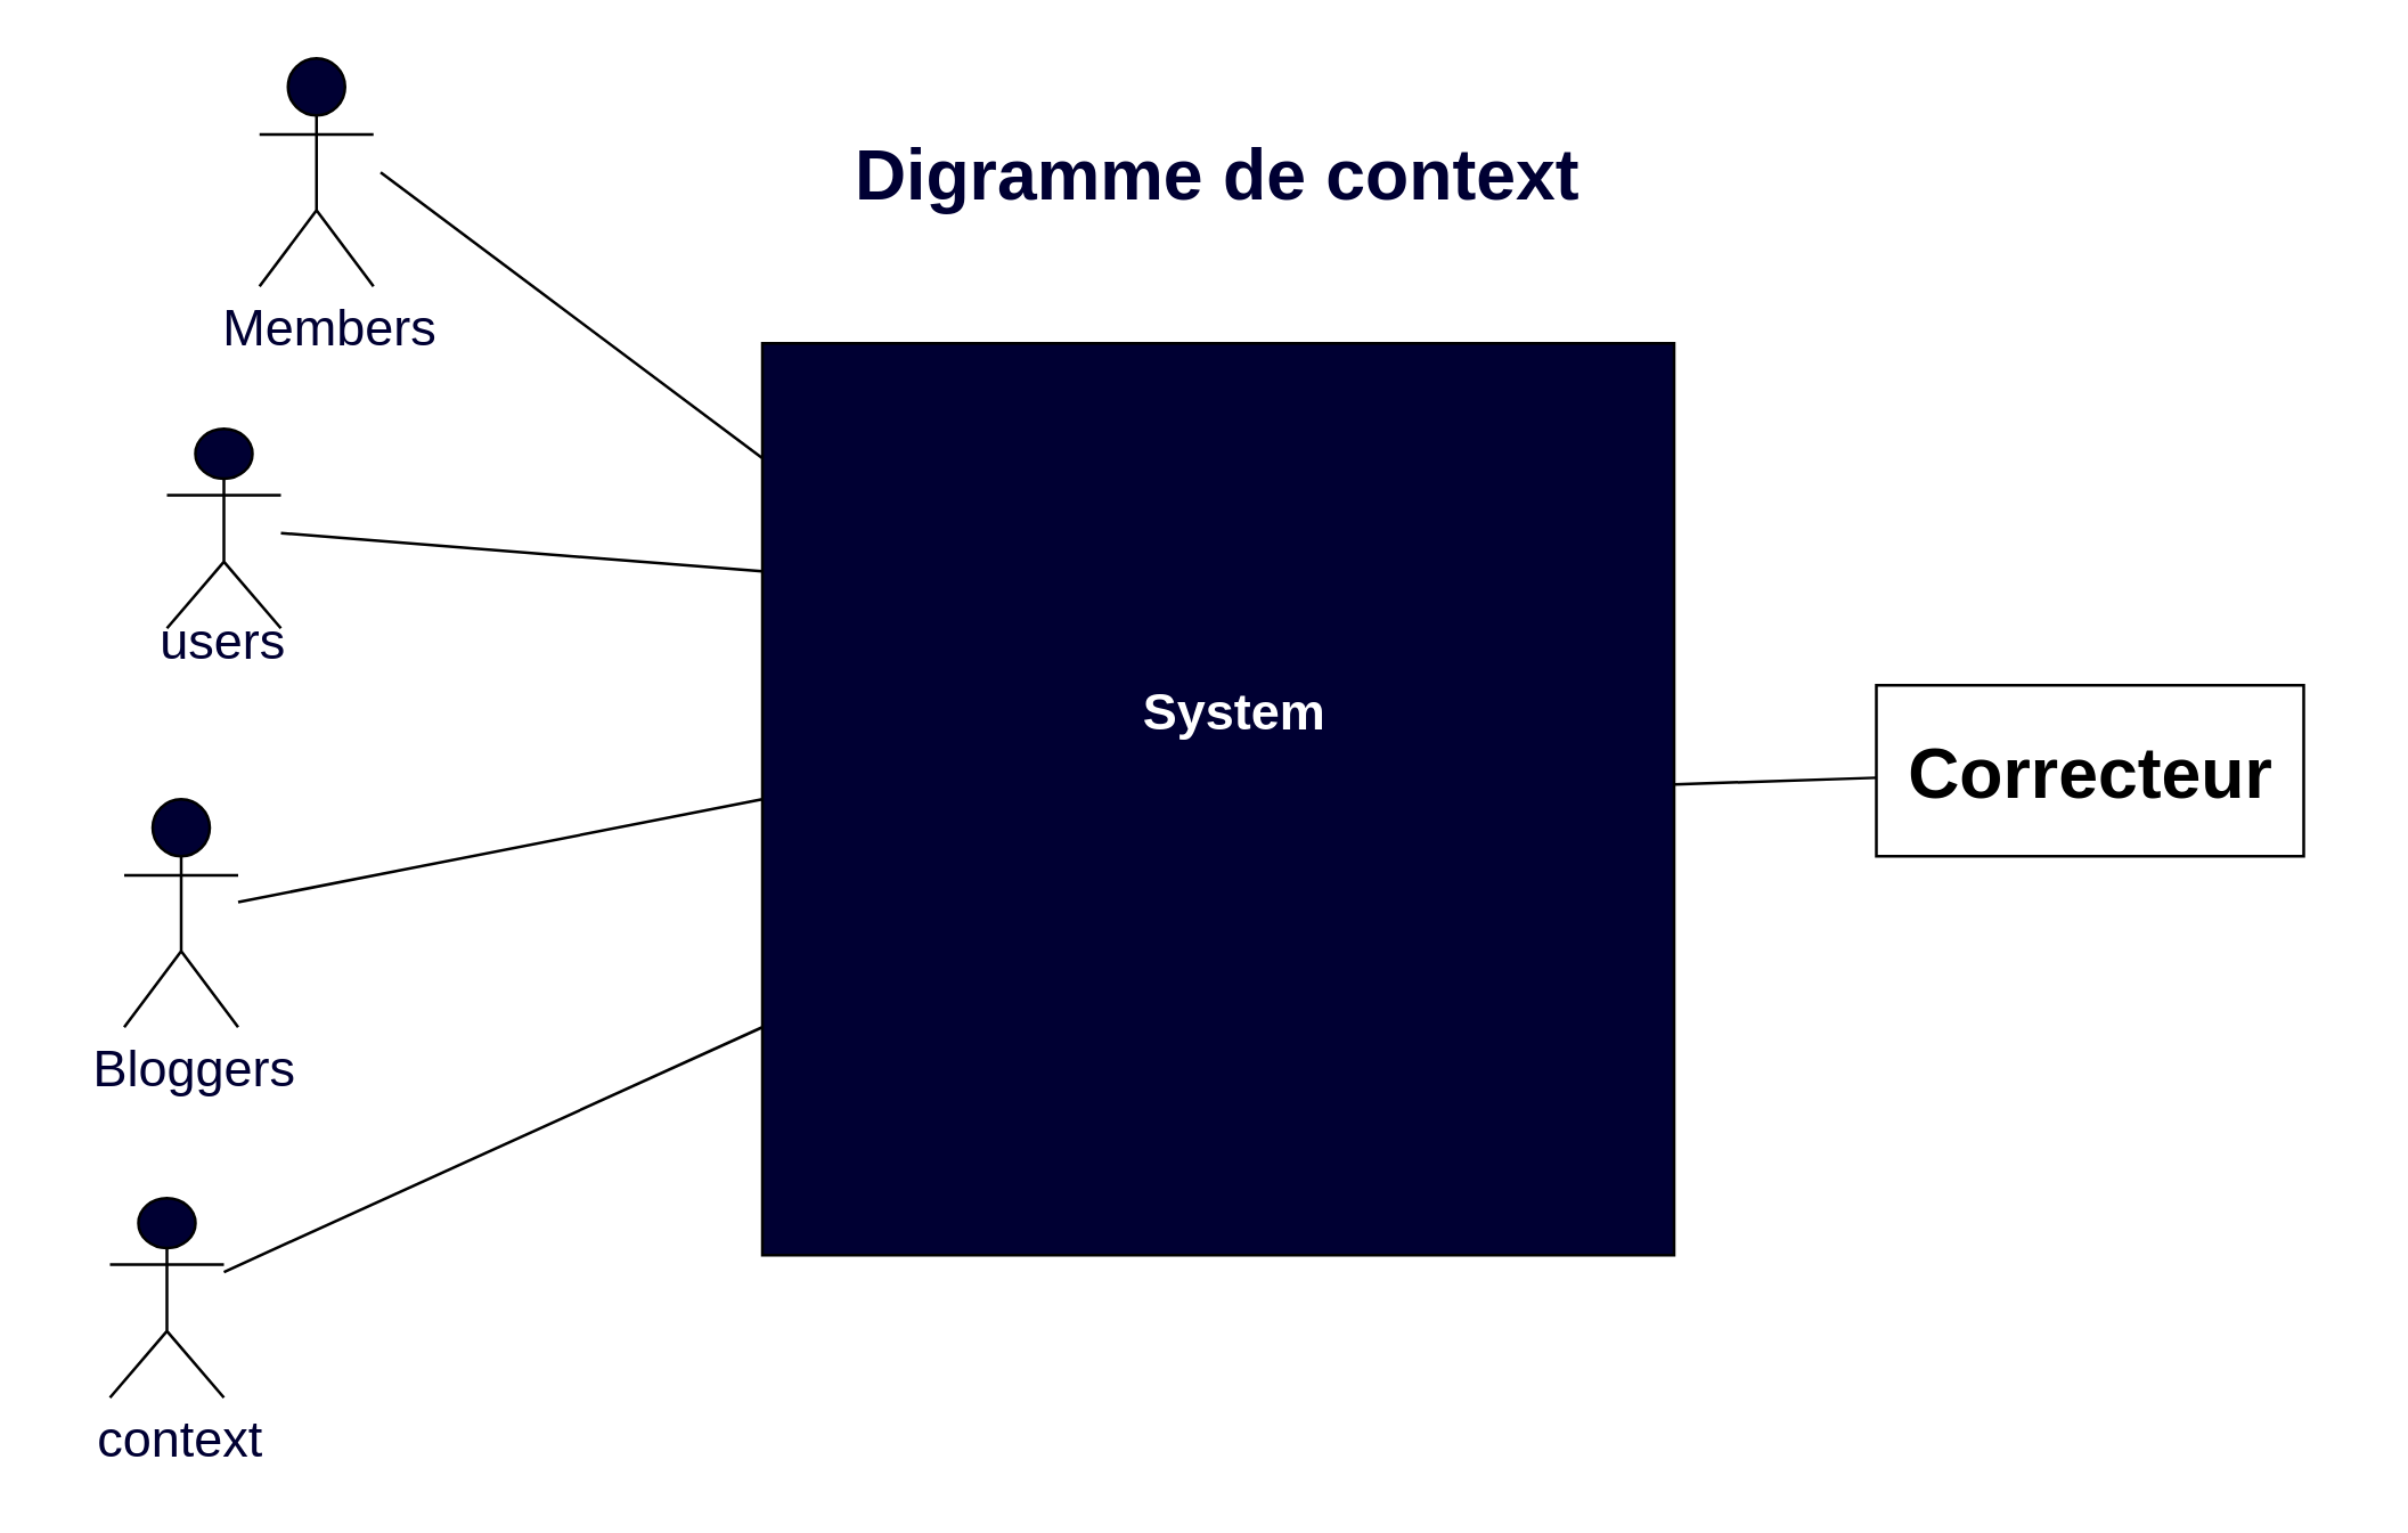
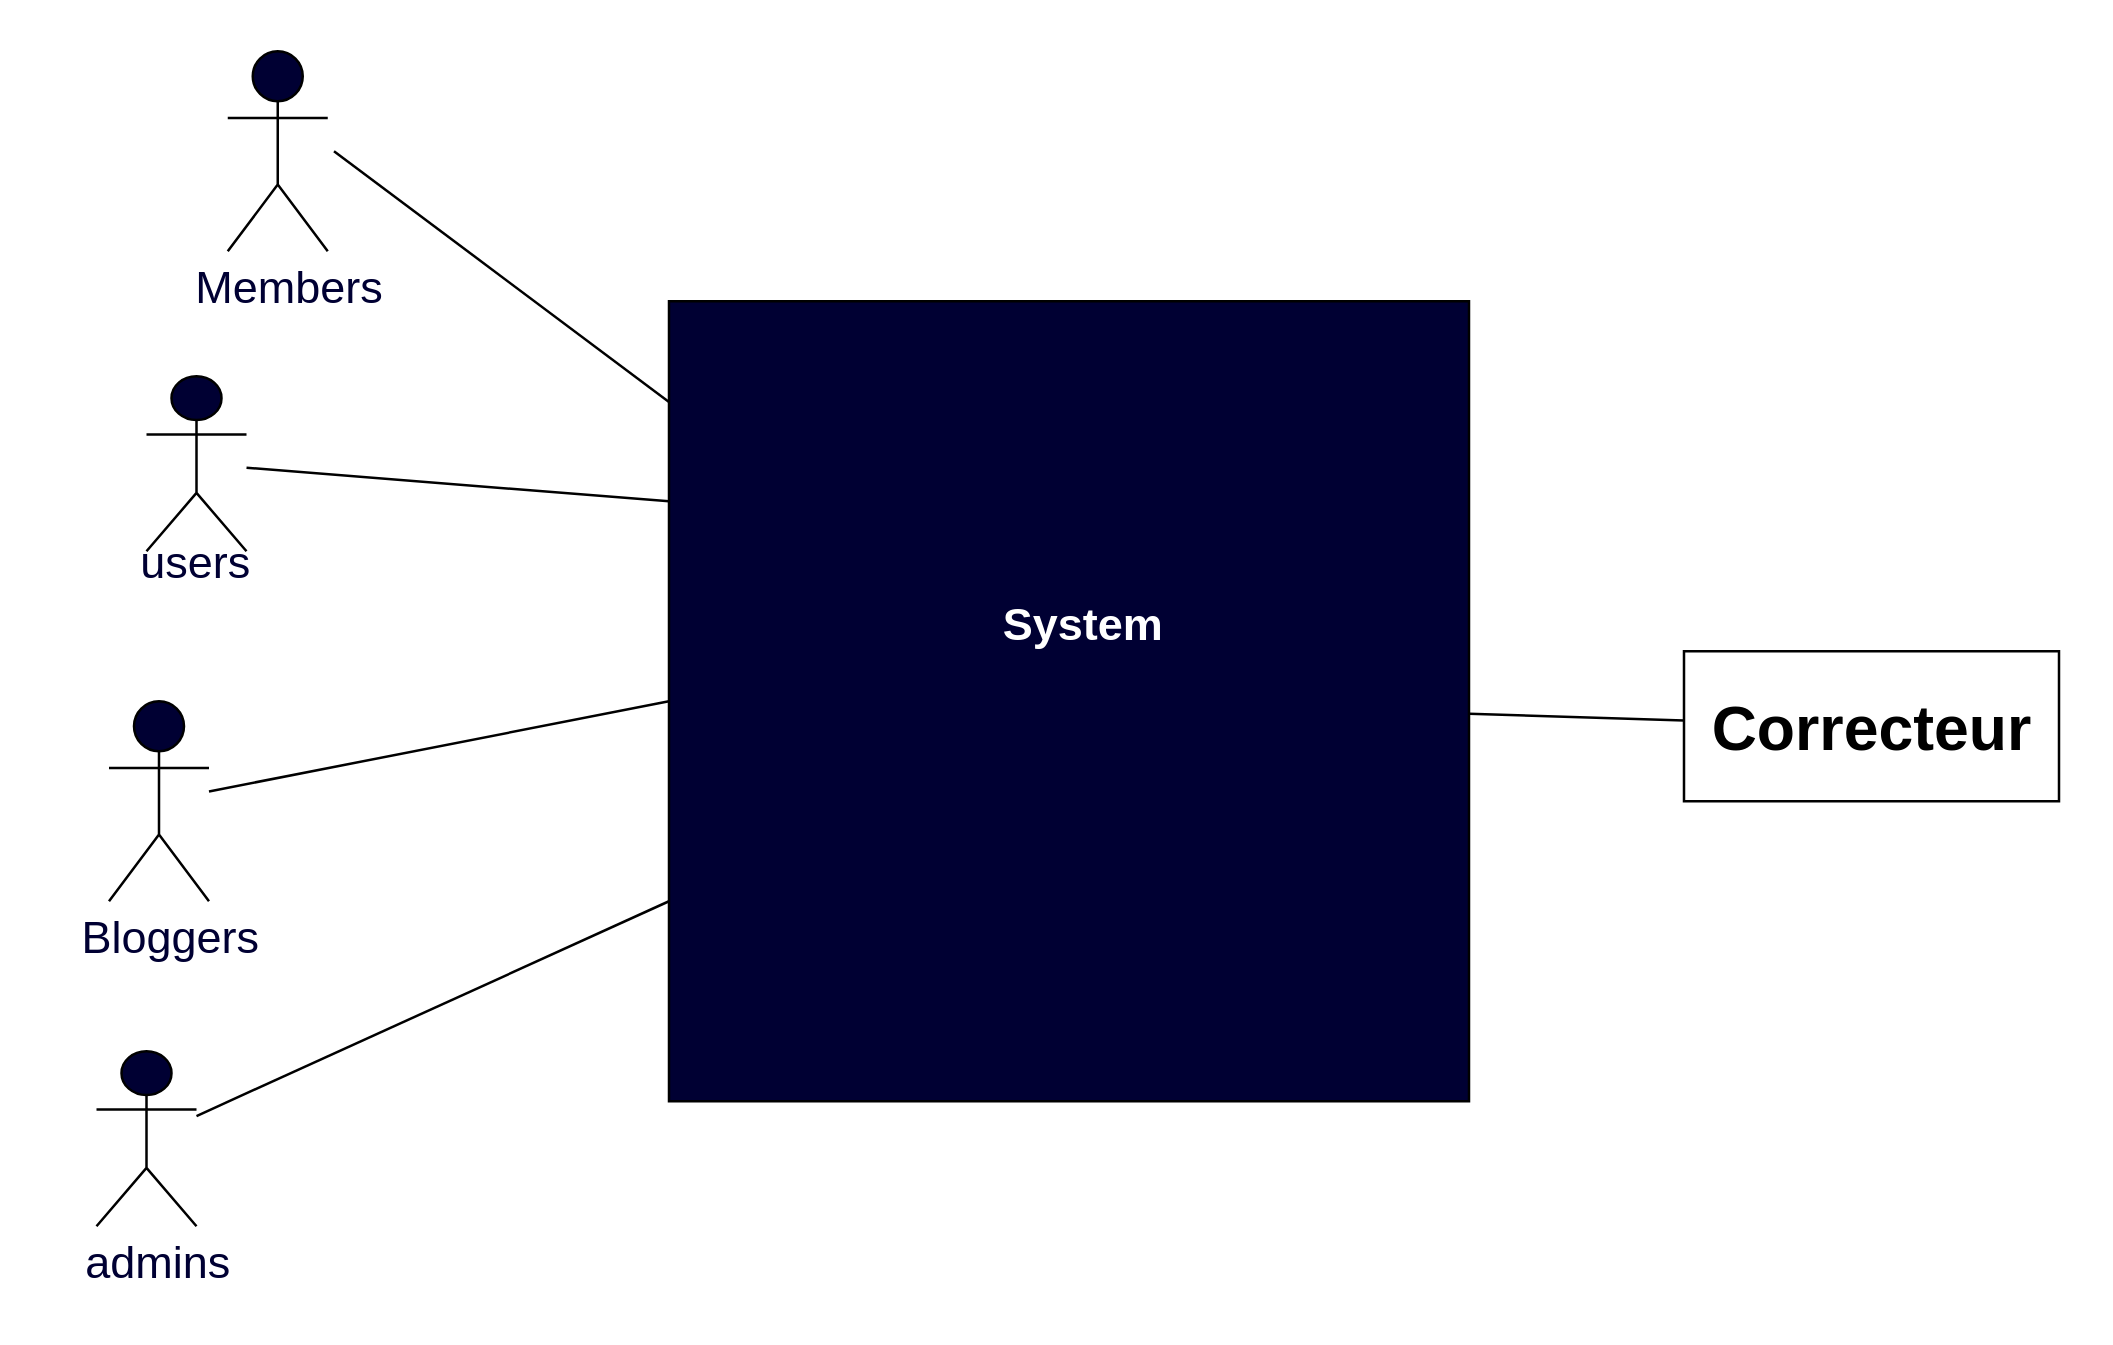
  <mxCell id="0" />
  <mxCell id="1" parent="0" />
  <mxCell id="2" value="" style="whiteSpace=wrap;html=1;aspect=fixed;fillColor=#000033;" parent="1" vertex="1"><mxGeometry x="267" y="120" width="320" height="320" as="geometry" /></mxCell>
  <mxCell id="3" value="System" style="text;html=1;strokeColor=none;fillColor=none;align=center;verticalAlign=middle;whiteSpace=wrap;rounded=0;fontStyle=1;fontColor=#FFFFFF;fontSize=18;" parent="1" vertex="1"><mxGeometry x="388" y="240" width="90" height="20" as="geometry" /></mxCell>
  <mxCell id="4" style="edgeStyle=none;rounded=0;orthogonalLoop=1;jettySize=auto;html=1;fontSize=18;fontColor=#FFFFFF;endArrow=none;endFill=0;entryX=0;entryY=0.25;entryDx=0;entryDy=0;" parent="1" source="5" target="2" edge="1"><mxGeometry relative="1" as="geometry" /></mxCell>
  <mxCell id="5" value="Actor" style="shape=umlActor;verticalLabelPosition=bottom;verticalAlign=top;html=1;fillColor=#000033;fontSize=18;fontColor=#FFFFFF;" parent="1" vertex="1"><mxGeometry x="58" y="150" width="40" height="70" as="geometry" /></mxCell>
  <mxCell id="6" style="edgeStyle=none;rounded=0;orthogonalLoop=1;jettySize=auto;html=1;entryX=0;entryY=0.75;entryDx=0;entryDy=0;endArrow=none;endFill=0;fontSize=18;fontColor=#FFFFFF;" parent="1" source="7" target="2" edge="1"><mxGeometry relative="1" as="geometry" /></mxCell>
  <mxCell id="7" value="Actor" style="shape=umlActor;verticalLabelPosition=bottom;verticalAlign=top;html=1;fillColor=#000033;fontSize=18;fontColor=#FFFFFF;" parent="1" vertex="1"><mxGeometry x="38" y="420" width="40" height="70" as="geometry" /></mxCell>
  <mxCell id="8" value="users" style="text;align=center;fontStyle=0;verticalAlign=middle;spacingLeft=3;spacingRight=3;strokeColor=none;rotatable=0;points=[[0,0.5],[1,0.5]];portConstraint=eastwest;fontSize=18;fontColor=#000033;" parent="1" vertex="1"><mxGeometry x="35.5" y="210" width="85" height="26" as="geometry" /></mxCell>
- <mxCell id="9" value="context" style="text;align=center;fontStyle=0;verticalAlign=middle;spacingLeft=3;spacingRight=3;strokeColor=none;rotatable=0;points=[[0,0.5],[1,0.5]];portConstraint=eastwest;fontSize=18;fontColor=#000033;" parent="1" vertex="1"><mxGeometry x="20.5" y="490" width="85" height="26" as="geometry" /></mxCell>
- <mxCell id="10" value="Digramme de context" style="text;html=1;strokeColor=none;fillColor=none;align=center;verticalAlign=middle;whiteSpace=wrap;rounded=0;fontSize=25;fontColor=#000033;fontStyle=1" parent="1" vertex="1"><mxGeometry x="277" y="50" width="300" height="20" as="geometry" /></mxCell>
+ <mxCell id="9" value="admins" style="text;align=center;fontStyle=0;verticalAlign=middle;spacingLeft=3;spacingRight=3;strokeColor=none;rotatable=0;points=[[0,0.5],[1,0.5]];portConstraint=eastwest;fontSize=18;fontColor=#000033;" parent="1" vertex="1"><mxGeometry x="20.5" y="490" width="85" height="26" as="geometry" /></mxCell>
  <mxCell id="11" style="edgeStyle=none;rounded=0;orthogonalLoop=1;jettySize=auto;html=1;endArrow=none;endFill=0;endSize=20;fontSize=25;" parent="1" source="12" target="2" edge="1"><mxGeometry relative="1" as="geometry" /></mxCell>
- <mxCell id="12" value="&lt;b&gt;Correcteur&lt;/b&gt;" style="html=1;fontSize=25;" parent="1" vertex="1"><mxGeometry x="658" y="240" width="150" height="60" as="geometry" /></mxCell>
+ <mxCell id="12" value="&lt;b&gt;Correcteur&lt;/b&gt;" style="html=1;fontSize=25;" parent="1" vertex="1"><mxGeometry x="673" y="260" width="150" height="60" as="geometry" /></mxCell>
  <mxCell id="13" value="Actor" style="shape=umlActor;verticalLabelPosition=bottom;verticalAlign=top;html=1;fillColor=#000033;fontSize=18;fontColor=#FFFFFF;" vertex="1" parent="1"><mxGeometry x="43" y="280" width="40" height="80" as="geometry" /></mxCell>
  <mxCell id="14" value="Bloggers" style="text;align=center;fontStyle=0;verticalAlign=middle;spacingLeft=3;spacingRight=3;strokeColor=none;rotatable=0;points=[[0,0.5],[1,0.5]];portConstraint=eastwest;fontSize=18;fontColor=#000033;" vertex="1" parent="1"><mxGeometry x="25.5" y="360" width="85" height="26" as="geometry" /></mxCell>
  <mxCell id="15" value="Actor" style="shape=umlActor;verticalLabelPosition=bottom;verticalAlign=top;html=1;fillColor=#000033;fontSize=18;fontColor=#FFFFFF;" vertex="1" parent="1"><mxGeometry x="90.5" y="20" width="40" height="80" as="geometry" /></mxCell>
  <mxCell id="16" value="Members" style="text;align=center;fontStyle=0;verticalAlign=middle;spacingLeft=3;spacingRight=3;strokeColor=none;rotatable=0;points=[[0,0.5],[1,0.5]];portConstraint=eastwest;fontSize=18;fontColor=#000033;" vertex="1" parent="1"><mxGeometry x="73" y="100" width="85" height="26" as="geometry" /></mxCell>
  <mxCell id="17" style="edgeStyle=none;rounded=0;orthogonalLoop=1;jettySize=auto;html=1;fontSize=18;fontColor=#FFFFFF;endArrow=none;endFill=0;" edge="1" parent="1" target="2"><mxGeometry relative="1" as="geometry"><mxPoint x="133" y="60" as="sourcePoint" /><mxPoint x="279.5" y="92.35" as="targetPoint" /></mxGeometry></mxCell>
  <mxCell id="18" style="edgeStyle=none;rounded=0;orthogonalLoop=1;jettySize=auto;html=1;fontSize=18;fontColor=#FFFFFF;endArrow=none;endFill=0;entryX=0;entryY=0.5;entryDx=0;entryDy=0;" edge="1" parent="1" source="13" target="2"><mxGeometry relative="1" as="geometry"><mxPoint x="120.5" y="297.646" as="sourcePoint" /><mxPoint x="289.5" y="320" as="targetPoint" /></mxGeometry></mxCell>
